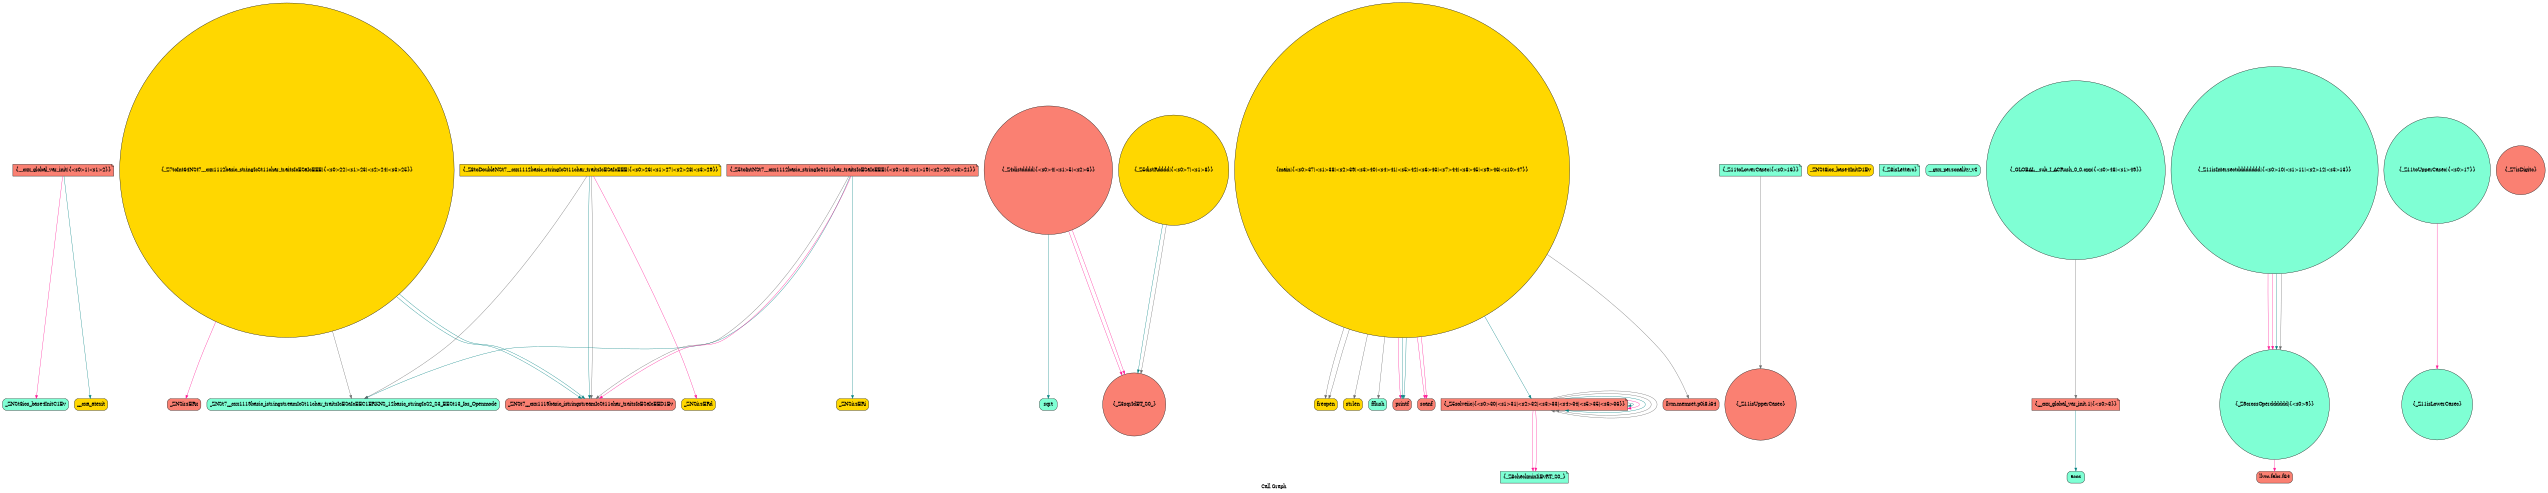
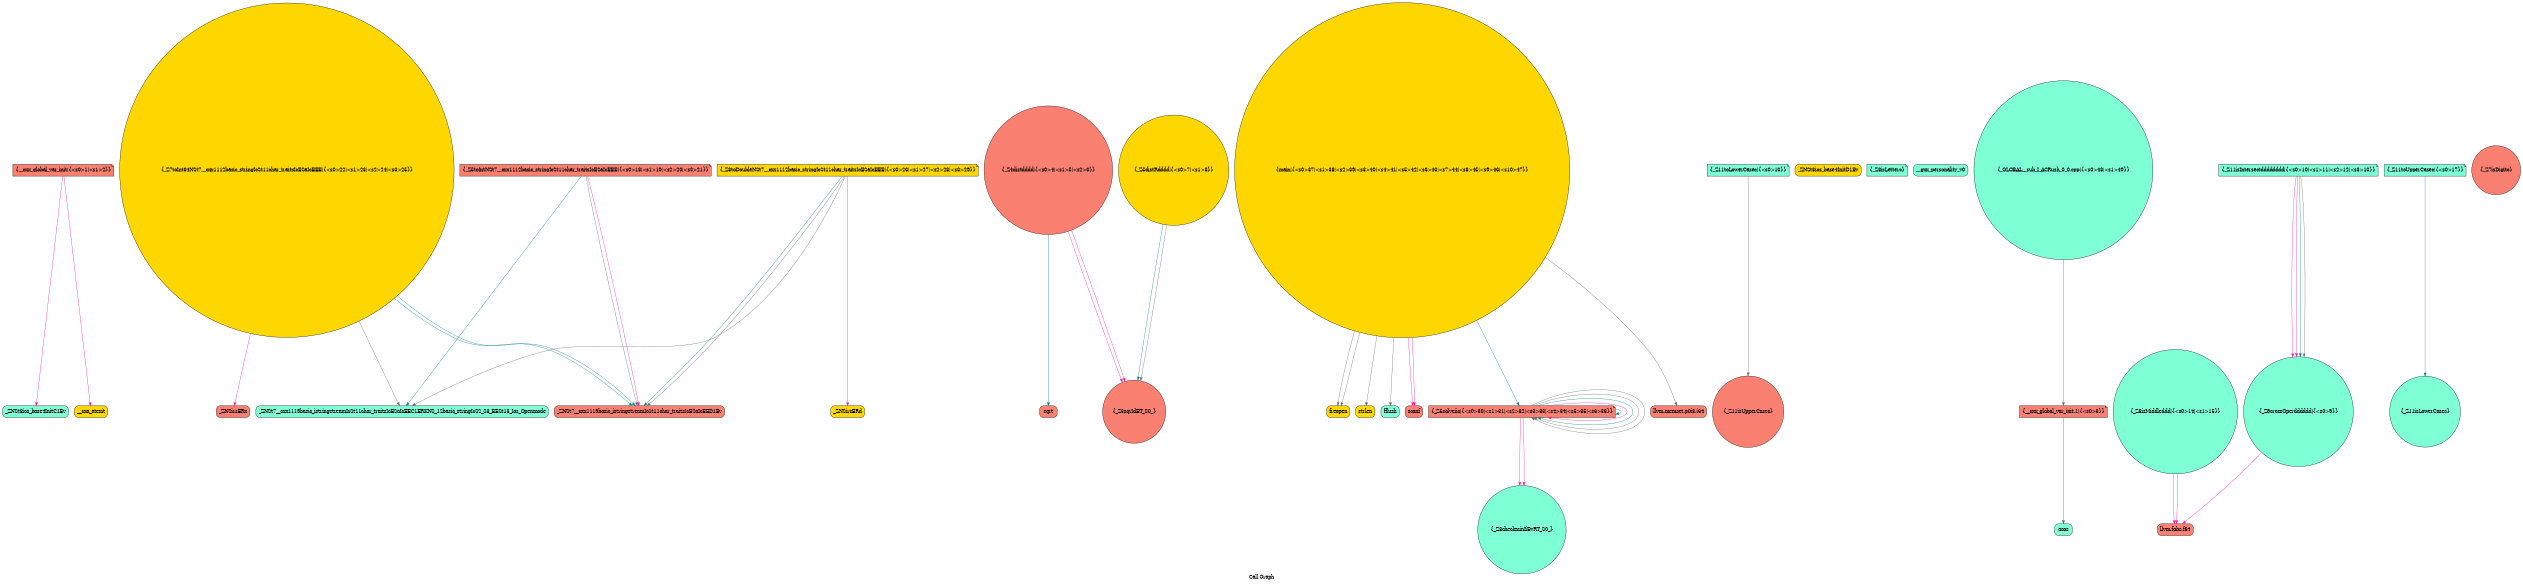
  digraph {
    label="Call Graph"
    node [fillcolor=aquamarine shape=Mrecord style=filled]
    edge [color=deeppink tailport=s0]
    n1 [fillcolor=salmon label="{__cxx_global_var_init|{<s0>1|<s1>2}}" shape=note]
    n2 [label="{_ZNSt8ios_base4InitC1Ev}"]
    n3 [fillcolor=gold label="{__cxa_atexit}"]
    n4 [fillcolor=salmon label="{_ZNSirsERx}"]
-   n5 [label="{sqrt}"]
+   n5 [fillcolor=salmon label="{sqrt}"]
    n6 [fillcolor=gold label="{freopen}"]
    n7 [fillcolor=salmon label="{_Z11isUpperCasec}" shape=circle]
    n8 [label="{_ZNSt7__cxx1119basic_istringstreamIcSt11char_traitsIcESaIcEEC1ERKNS_12basic_stringIcS2_S3_EESt13_Ios_Openmode}"]
    n9 [fillcolor=gold label="{_ZNSt8ios_base4InitD1Ev}"]
    n10 [fillcolor=gold label="{_ZNSirsERd}"]
    n11 [fillcolor=gold label="{_Z5distRdddd|{<s0>7|<s1>8}}" shape=circle]
    n12 [fillcolor=salmon label="{_Z3sqrIdET_S0_}" shape=circle]
    n13 [fillcolor=gold label="{strlen}"]
    n14 [label="{_Z8isLetterc}" shape=note]
    n15 [label="{__gxx_personality_v0}"]
    n16 [fillcolor=salmon label="{__cxx_global_var_init.1|{<s0>3}}" shape=note]
    n17 [label="{acos}"]
-   n18 [label="{_Z8checkminIiEvRT_S0_}" shape=note]
+   n18 [label="{_Z8checkminIiEvRT_S0_}" shape=circle]
    n19 [fillcolor=salmon label="{llvm.fabs.f64}"]
    n20 [label="{fflush}"]
    n21 [label="{_Z11toLowerCasec|{<s0>16}}" shape=note]
    n22 [fillcolor=gold label="{_Z7toInt64NSt7__cxx1112basic_stringIcSt11char_traitsIcESaIcEEE|{<s0>22|<s1>23|<s2>24|<s3>25}}" shape=circle]
    n23 [fillcolor=salmon label="{_ZNSt7__cxx1119basic_istringstreamIcSt11char_traitsIcESaIcEED1Ev}"]
    n24 [fillcolor=salmon label="{_Z4distdddd|{<s0>4|<s1>5|<s2>6}}" shape=circle]
-   n25 [fillcolor=salmon label="{printf}"]
+   n26 [label="{_Z8isMiddleddd|{<s0>14|<s1>15}}" shape=circle]
    n27 [fillcolor=salmon label="{_Z5toIntNSt7__cxx1112basic_stringIcSt11char_traitsIcESaIcEEE|{<s0>18|<s1>19|<s2>20|<s3>21}}" shape=note]
-   n28 [fillcolor=gold label="{_ZNSirsERi}"]
    n29 [fillcolor=gold label="{_Z8toDoubleNSt7__cxx1112basic_stringIcSt11char_traitsIcESaIcEEE|{<s0>26|<s1>27|<s2>28|<s3>29}}" shape=note]
    n30 [fillcolor=salmon label="{scanf}"]
    n31 [label="{_Z11isLowerCasec}" shape=circle]
    n32 [fillcolor=salmon label="{_Z5solveiic|{<s0>30|<s1>31|<s2>32|<s3>33|<s4>34|<s5>35|<s6>36}}" shape=note]
    n33 [label="{_Z9crossOperdddddd|{<s0>9}}" shape=circle]
    n34 [fillcolor=salmon label="{llvm.memset.p0i8.i64}"]
    n35 [fillcolor=salmon label="{_Z7isDigitc}" shape=circle]
    n36 [fillcolor=gold label="{main|{<s0>37|<s1>38|<s2>39|<s3>40|<s4>41|<s5>42|<s6>43|<s7>44|<s8>45|<s9>46|<s10>47}}" shape=circle]
-   n37 [label="{_Z11isIntersectdddddddd|{<s0>10|<s1>11|<s2>12|<s3>13}}" shape=circle]
+   n37 [label="{_Z11isIntersectdddddddd|{<s0>10|<s1>11|<s2>12|<s3>13}}" shape=note]
    n38 [label="{_GLOBAL__sub_I_ACRush_0_0.cpp|{<s0>48|<s1>49}}" shape=circle]
-   n39 [label="{_Z11toUpperCasec|{<s0>17}}" shape=circle]
+   n39 [label="{_Z11toUpperCasec|{<s0>17}}" shape=note]
    n1 -> n2
-   n1 -> n3 [color=teal tailport=s1]
+   n1 -> n3 [tailport=s1]
    n11 -> n12 [color=teal]
    n11 -> n12 [color=gray40 tailport=s1]
    n16 -> n17 [color=teal]
    n21 -> n7 [color=gray40]
    n22 -> n4 [tailport=s1]
    n22 -> n8 [color=gray40]
    n22 -> n23 [color=teal tailport=s2]
    n22 -> n23 [color=teal tailport=s3]
    n24 -> n5 [color=teal tailport=s2]
    n24 -> n12
    n24 -> n12 [tailport=s1]
+   n26 -> n19
+   n26 -> n19 [tailport=s1]
    n27 -> n8 [color=teal]
    n27 -> n23 [color=gray40 tailport=s2]
    n27 -> n23 [tailport=s3]
-   n27 -> n28 [color=teal tailport=s1]
    n29 -> n8 [color=gray40]
    n29 -> n10 [tailport=s1]
    n29 -> n23 [color=teal tailport=s2]
    n29 -> n23 [color=gray40 tailport=s3]
    n32 -> n18 [tailport=s3]
    n32 -> n18 [tailport=s6]
    n32 -> n32 [color=teal]
    n32 -> n32 [tailport=s1]
    n32 -> n32 [color=teal tailport=s2]
    n32 -> n32 [color=gray40 tailport=s4]
    n32 -> n32 [color=gray40 tailport=s5]
    n33 -> n19
    n36 -> n6 [color=gray40 tailport=s1]
    n36 -> n6 [color=gray40 tailport=s2]
    n36 -> n13 [color=gray40 tailport=s6]
    n36 -> n20 [color=gray40 tailport=s10]
-   n36 -> n25
-   n36 -> n25 [color=teal tailport=s4]
-   n36 -> n25 [color=teal tailport=s9]
    n36 -> n30 [tailport=s3]
    n36 -> n30 [tailport=s5]
    n36 -> n32 [color=teal tailport=s8]
    n36 -> n34 [color=gray40 tailport=s7]
    n37 -> n33
    n37 -> n33 [tailport=s1]
    n37 -> n33 [color=teal tailport=s2]
    n37 -> n33 [color=gray40 tailport=s3]
    n38 -> n16 [color=gray40 tailport=s1]
-   n39 -> n31
+   n39 -> n31 [color=teal]
  }
